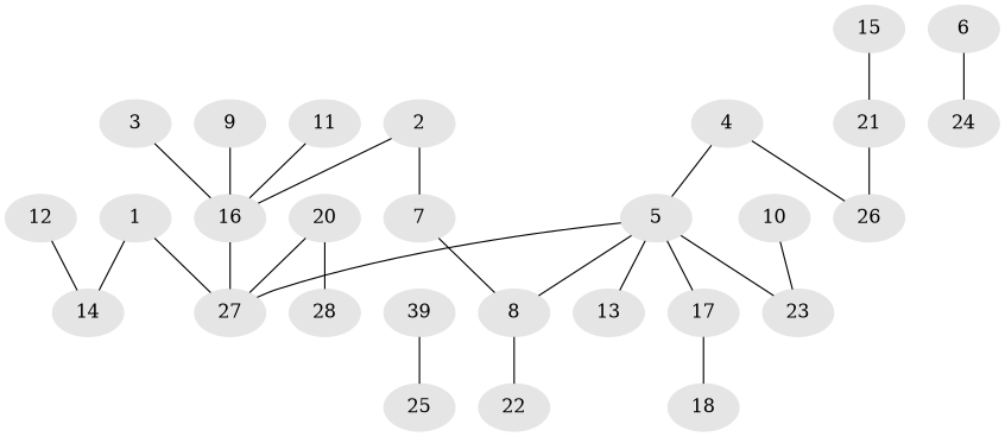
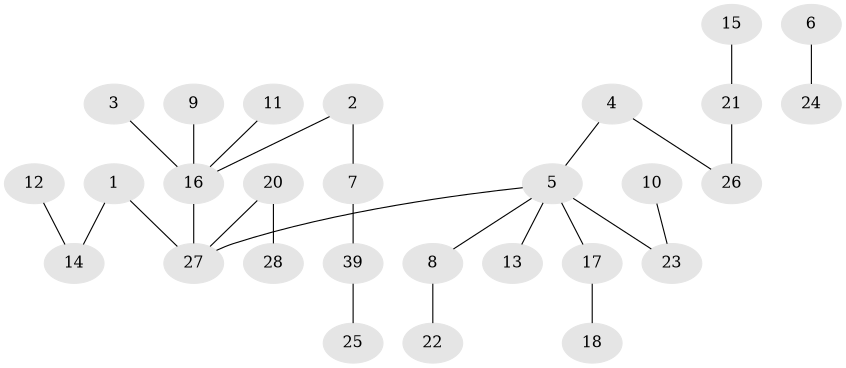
  graph {
    node [color=gray90 style=filled]
    edge [weight=1.0]
    1
    14
    27
    2
    7
    16
    n7 [label=39]
    3
    4
    5
    26
    8
    13
    17
    23
    22
    18
    6
    24
    25
    9
    10
    11
    12
    15
    21
    20
    28
    1 -- 14
    1 -- 27
    2 -- 7
    2 -- 16
-   7 -- 8
+   7 -- n7
    16 -- 27
    n7 -- 25
    3 -- 16
    4 -- 5
    4 -- 26
    5 -- 27
    5 -- 8
    5 -- 13
    5 -- 17
    5 -- 23
    8 -- 22
    17 -- 18
    6 -- 24
    9 -- 16
    10 -- 23
    11 -- 16
    12 -- 14
    15 -- 21
    21 -- 26
    20 -- 27
    20 -- 28
  }
